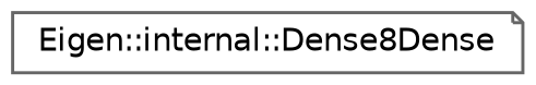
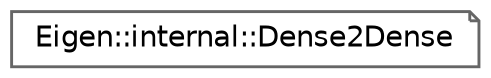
  digraph {
    rankdir=LR
-   n1 [color=grey40 fillcolor=white fontname=Helvetica fontsize=10 height=0.2 label="Eigen::internal::Dense8Dense" shape=note style=filled width=0.4]
+   n1 [color=grey40 fillcolor=white fontname=Helvetica fontsize=10 height=0.2 label="Eigen::internal::Dense2Dense" shape=note style=filled width=0.4]
  }
